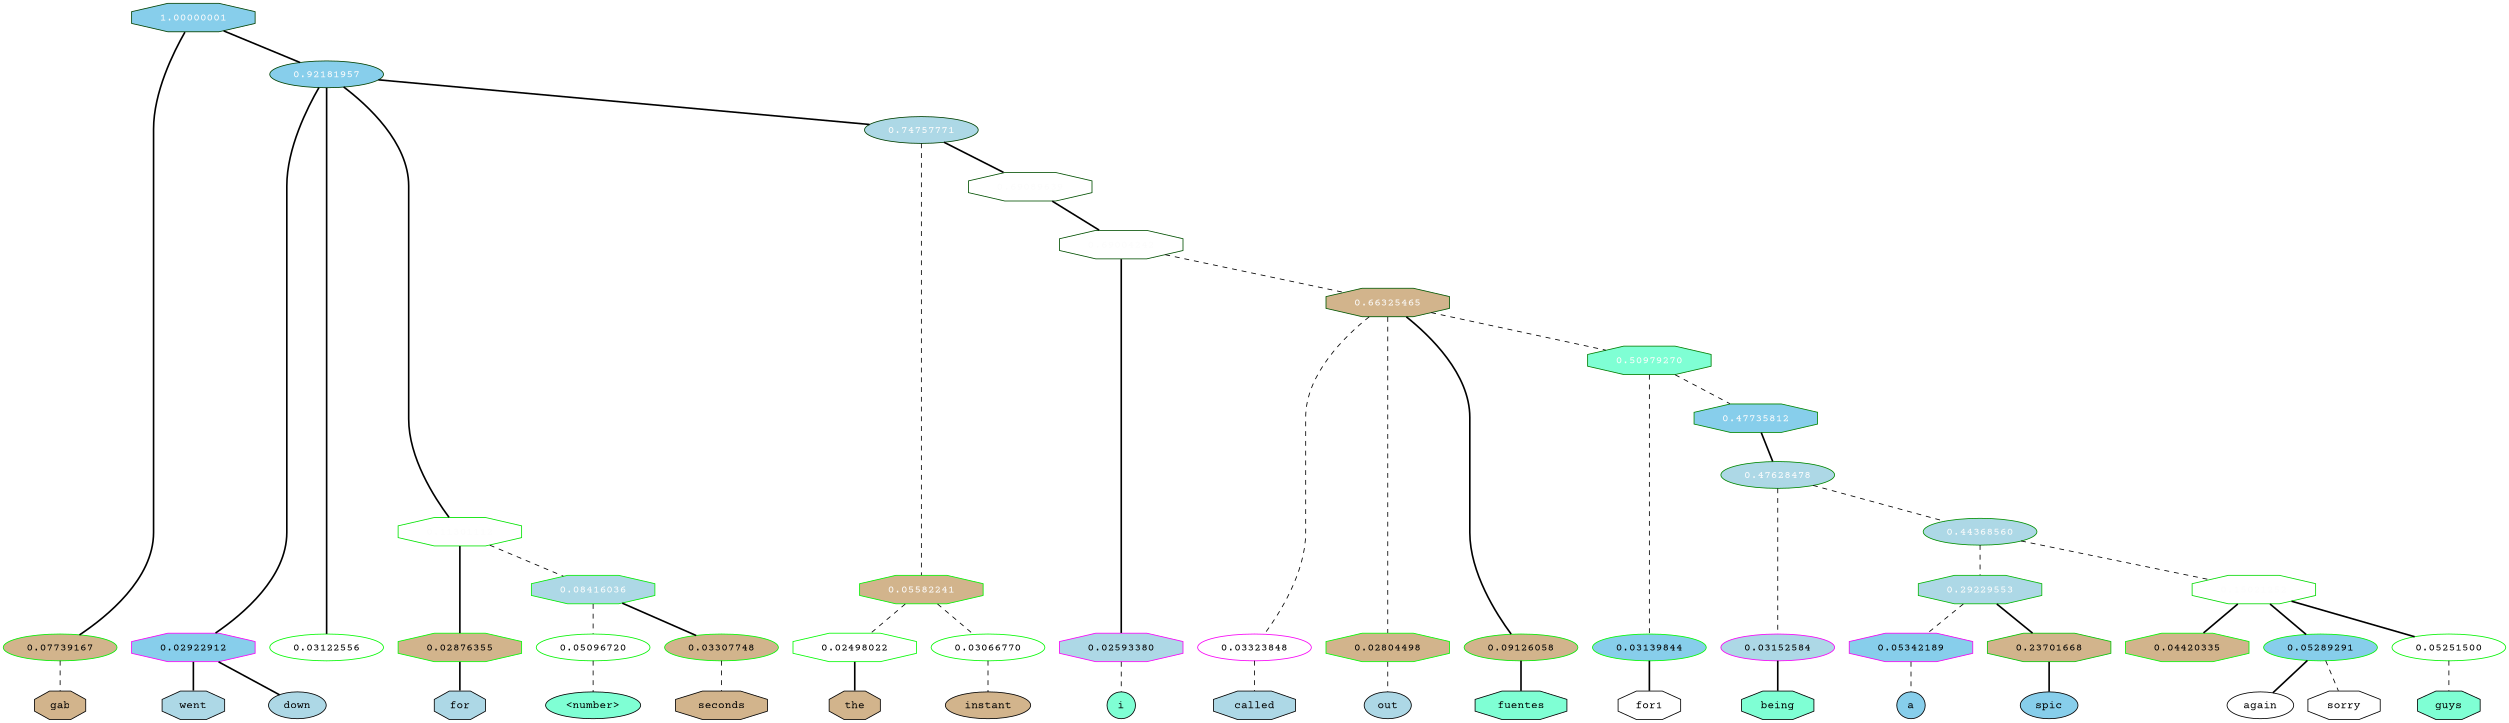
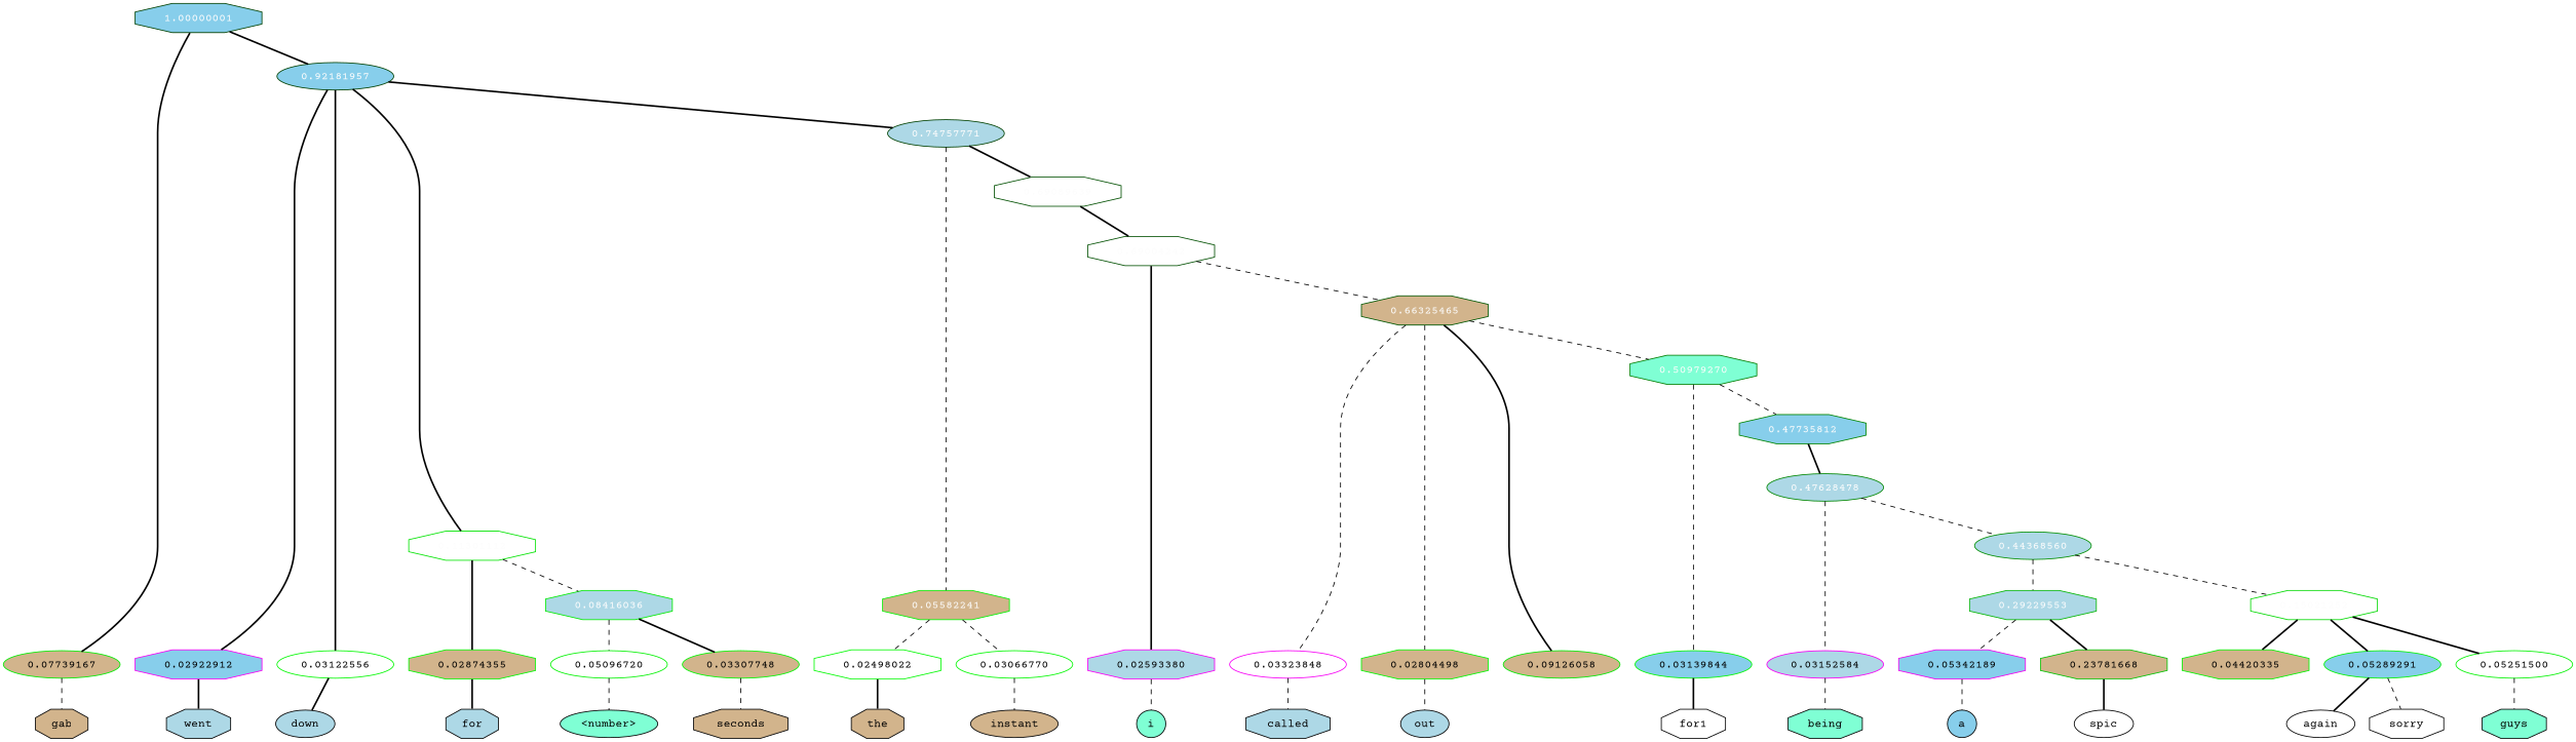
  graph {
    fontname="Courier Prime"
    node [color=black fillcolor=white fontname="Courier Prime" format=png nodesep=0.001 ordering=out overlap_scaling=0.01 ranksep=0.001 shape=octagon style=filled]
    edge [fontname="Courier Prime" style=dashed]
    n1 [fillcolor=tan height=0.15 label=gab style="filled,solid" width=0.15]
    n2 [fillcolor=lightblue height=0.15 label=went style="filled,solid" width=0.15]
    n3 [fillcolor=lightblue height=0.15 label=down shape=ellipse style="filled,solid" width=0.15]
    n4 [fillcolor=lightblue height=0.15 label=for style="filled,solid" width=0.15]
    n5 [fillcolor=aquamarine height=0.15 label="\<number\>" shape=ellipse style="filled,solid" width=0.15]
    n6 [fillcolor=tan height=0.15 label=seconds style="filled,solid" width=0.15]
    n7 [fillcolor=tan height=0.15 label=the style="filled,solid" width=0.15]
    n8 [fillcolor=tan height=0.15 label=instant shape=ellipse style="filled,solid" width=0.15]
    n9 [fillcolor=aquamarine height=0.15 label=i shape=ellipse style="filled,solid" width=0.15]
    n10 [fillcolor=lightblue height=0.15 label=called style="filled,solid" width=0.15]
    n11 [fillcolor=lightblue height=0.15 label=out shape=ellipse style="filled,solid" width=0.15]
-   n12 [fillcolor=aquamarine height=0.15 label=fuentes style="filled,solid" width=0.15]
    n13 [height=0.15 label=for1 style="filled,solid" width=0.15]
    n14 [fillcolor=aquamarine height=0.15 label=being style="filled,solid" width=0.15]
    n15 [fillcolor=skyblue height=0.15 label=a shape=ellipse style="filled,solid" width=0.15]
-   n16 [fillcolor=skyblue height=0.15 label=spic shape=ellipse style="filled,solid" width=0.15]
+   n16 [height=0.15 label=spic shape=ellipse style="filled,solid" width=0.15]
    n17 [height=0.15 label=again shape=ellipse style="filled,solid" width=0.15]
    n18 [height=0.15 label=sorry style="filled,solid" width=0.15]
    n19 [fillcolor=aquamarine height=0.15 label=guys style="filled,solid" width=0.15]
    n20 [color="0.334 1.000 0.923" fillcolor=tan fontcolor=black height=0.15 label=0.07739167 shape=ellipse width=0.15]
    n21 [color="0.835 1.000 0.971" fillcolor=skyblue fontcolor=black height=0.15 label=0.02922912 width=0.15]
    n22 [color="0.334 1.000 0.969" fontcolor=black height=0.15 label=0.03122556 shape=ellipse width=0.15]
-   n23 [color="0.334 1.000 0.971" fillcolor=tan fontcolor=black height=0.15 label=0.02876355 width=0.15]
+   n23 [color="0.334 1.000 0.971" fillcolor=tan fontcolor=black height=0.15 label=0.02874355 width=0.15]
    n24 [color="0.334 1.000 0.949" fontcolor=black height=0.15 label=0.05096720 shape=ellipse width=0.15]
    n25 [color="0.334 1.000 0.967" fillcolor=tan fontcolor=black height=0.15 label=0.03307748 shape=ellipse width=0.15]
    n26 [color="0.334 1.000 0.975" fontcolor=black height=0.15 label=0.02498022 width=0.15]
    n27 [color="0.334 1.000 0.969" fontcolor=black height=0.15 label=0.03066770 shape=ellipse width=0.15]
    n28 [color="0.835 1.000 0.974" fillcolor=lightblue fontcolor=black height=0.15 label=0.02593380 width=0.15]
    n29 [color="0.835 1.000 0.967" fontcolor=black height=0.15 label=0.03323848 shape=ellipse width=0.15]
    n30 [color="0.334 1.000 0.972" fillcolor=tan fontcolor=black height=0.15 label=0.02804498 width=0.15]
    n31 [color="0.334 1.000 0.909" fillcolor=tan fontcolor=black height=0.15 label=0.09126058 shape=ellipse width=0.15]
    n32 [color="0.334 1.000 0.969" fillcolor=skyblue fontcolor=black height=0.15 label=0.03139844 shape=ellipse width=0.15]
    n33 [color="0.835 1.000 0.968" fillcolor=lightblue fontcolor=black height=0.15 label=0.03152584 shape=ellipse width=0.15]
    n34 [color="0.835 1.000 0.947" fillcolor=skyblue fontcolor=black height=0.15 label=0.05342189 width=0.15]
-   n35 [color="0.334 1.000 0.762" fillcolor=tan fontcolor=black height=0.15 label=0.23701668 width=0.15]
+   n35 [color="0.334 1.000 0.762" fillcolor=tan fontcolor=black height=0.15 label=0.23781668 width=0.15]
    n36 [color="0.334 1.000 0.956" fillcolor=tan fontcolor=black height=0.15 label=0.04420335 width=0.15]
    n37 [color="0.334 1.000 0.947" fillcolor=skyblue fontcolor=black height=0.15 label=0.05289291 shape=ellipse width=0.15]
    n38 [color="0.334 1.000 0.947" fontcolor=black height=0.15 label=0.05251500 shape=ellipse width=0.15]
    n39 [color="0.334 1.000 0.250" fillcolor=skyblue fontcolor=grey99 height=0.15 label=1.00000001 width=0.15]
    n40 [color="0.334 1.000 0.250" fillcolor=skyblue fontcolor=grey99 height=0.15 label=0.92181957 shape=ellipse width=0.15]
    n41 [color="0.334 1.000 0.887" fontcolor=grey99 height=0.15 label=0.11301112 width=0.15]
    n42 [color="0.334 1.000 0.252" fillcolor=lightblue fontcolor=grey99 height=0.15 label=0.74757771 shape=ellipse width=0.15]
    n43 [color="0.334 1.000 0.916" fillcolor=lightblue fontcolor=grey99 height=0.15 label=0.08416036 width=0.15]
    n44 [color="0.334 1.000 0.944" fillcolor=tan fontcolor=grey99 height=0.15 label=0.05582241 width=0.15]
    n45 [color="0.334 1.000 0.309" fontcolor=grey99 height=0.15 label=0.69089639 width=0.15]
    n46 [color="0.334 1.000 0.310" fontcolor=grey99 height=0.15 label=0.69004242 width=0.15]
    n47 [color="0.334 1.000 0.337" fillcolor=tan fontcolor=grey99 height=0.15 label=0.66325465 width=0.15]
    n48 [color="0.334 1.000 0.490" fillcolor=aquamarine fontcolor=grey99 height=0.15 label=0.50979270 width=0.15]
    n49 [color="0.334 1.000 0.523" fillcolor=skyblue fontcolor=grey99 height=0.15 label=0.47735812 width=0.15]
    n50 [color="0.334 1.000 0.524" fillcolor=lightblue fontcolor=grey99 height=0.15 label=0.47628478 shape=ellipse width=0.15]
    n51 [color="0.334 1.000 0.556" fillcolor=lightblue fontcolor=grey99 height=0.15 label=0.44368560 shape=ellipse width=0.15]
    n52 [color="0.334 1.000 0.708" fillcolor=lightblue fontcolor=grey99 height=0.15 label=0.29229553 width=0.15]
    n53 [color="0.334 1.000 0.850" fontcolor=grey99 height=0.15 label=0.15021252 width=0.15]
    subgraph sub_1 {
      rank=same
      n1
      n2
      n3
      n4
      n5
      n6
      n7
      n8
      n9
      n10
      n11
-     n12
      n13
      n14
      n15
      n16
      n17
      n18
      n19
    }
    subgraph sub_2 {
      rank=same
      n20
      n21
      n22
      n23
      n24
      n25
      n26
      n27
      n28
      n29
      n30
      n31
      n32
      n33
      n34
      n35
      n36
      n37
      n38
    }
    n20 -- n1
    n21 -- n2 [style=bold]
-   n21 -- n3 [style=bold]
+   n22 -- n3 [style=bold]
    n23 -- n4 [style=bold]
    n24 -- n5
    n25 -- n6
    n26 -- n7 [style=bold]
    n27 -- n8
    n28 -- n9
    n29 -- n10
    n30 -- n11
-   n31 -- n12 [style=bold]
    n32 -- n13 [style=bold]
-   n33 -- n14 [style=bold]
+   n33 -- n14
    n34 -- n15
    n35 -- n16 [style=bold]
    n37 -- n17 [style=bold]
    n37 -- n18
    n38 -- n19
    n39 -- n20 [style=bold]
    n39 -- n40 [style=bold]
    n40 -- n21 [style=bold]
    n40 -- n22 [style=bold]
    n40 -- n41 [style=bold]
    n40 -- n42 [style=bold]
    n41 -- n23 [style=bold]
    n41 -- n43
    n42 -- n44
    n42 -- n45 [style=bold]
    n43 -- n24
    n43 -- n25 [style=bold]
    n44 -- n26
    n44 -- n27
    n45 -- n46 [style=bold]
    n46 -- n28 [style=bold]
    n46 -- n47
    n47 -- n29
    n47 -- n30
    n47 -- n31 [style=bold]
    n47 -- n48
    n48 -- n32
    n48 -- n49
    n49 -- n50 [style=bold]
    n50 -- n33
    n50 -- n51
    n51 -- n52
    n51 -- n53
    n52 -- n34
    n52 -- n35 [style=bold]
    n53 -- n36 [style=bold]
    n53 -- n37 [style=bold]
    n53 -- n38 [style=bold]
  }
